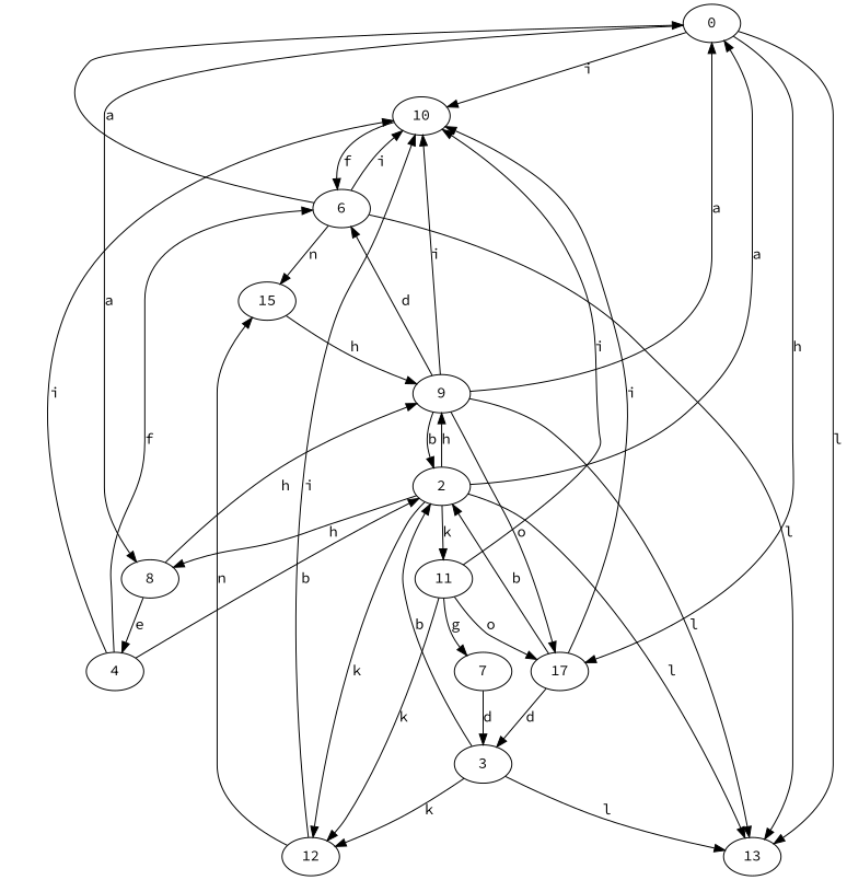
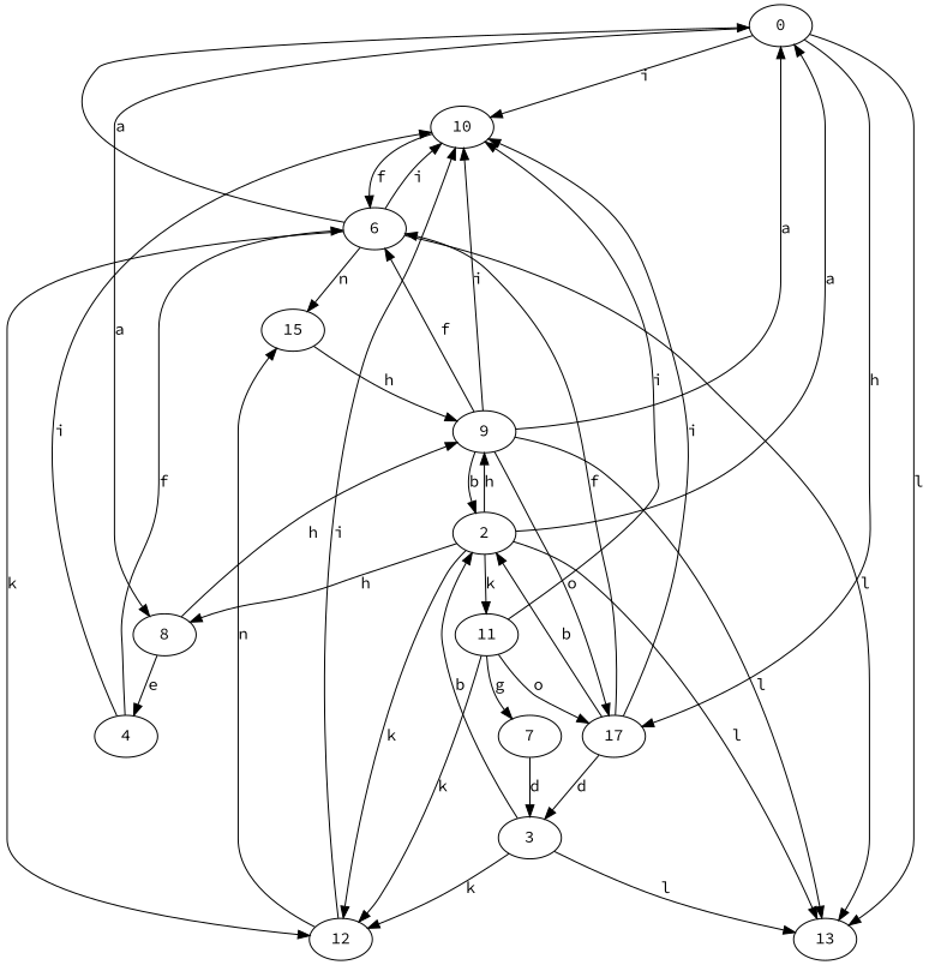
  strict digraph {
    fontname="Source Code Pro"
    node [fontname="Source Code Pro"]
    edge [fontname="Source Code Pro"]
    0
    10
    13
    17
    8
    6
    2
    3
    9
    11
    12
    4
    7
    15
    0 -> 10 [label=i]
    0 -> 13 [label=l]
    0 -> 17 [label=h]
    0 -> 8 [label=a]
    10 -> 6 [label=f]
    17 -> 10 [label=i]
+   17 -> 6 [label=f]
    17 -> 2 [label=b]
    17 -> 3 [label=d]
    8 -> 9 [label=h]
    8 -> 4 [label=e]
    6 -> 0 [label=a]
    6 -> 10 [label=i]
    6 -> 13 [label=l]
+   6 -> 12 [label=k]
    6 -> 15 [label=n]
    2 -> 0 [label=a]
    2 -> 13 [label=l]
    2 -> 8 [label=h]
    2 -> 9 [label=h]
    2 -> 11 [label=k]
    2 -> 12 [label=k]
    3 -> 13 [label=l]
    3 -> 2 [label=b]
    3 -> 12 [label=k]
    9 -> 0 [label=a]
    9 -> 10 [label=i]
    9 -> 13 [label=l]
    9 -> 17 [label=o]
-   9 -> 6 [label=d]
+   9 -> 6 [label=f]
    9 -> 2 [label=b]
    11 -> 10 [label=i]
    11 -> 17 [label=o]
    11 -> 12 [label=k]
    11 -> 7 [label=g]
    12 -> 10 [label=i]
    12 -> 15 [label=n]
    4 -> 10 [label=i]
    4 -> 6 [label=f]
-   4 -> 2 [label=b]
    7 -> 3 [label=d]
    15 -> 9 [label=h]
  }
